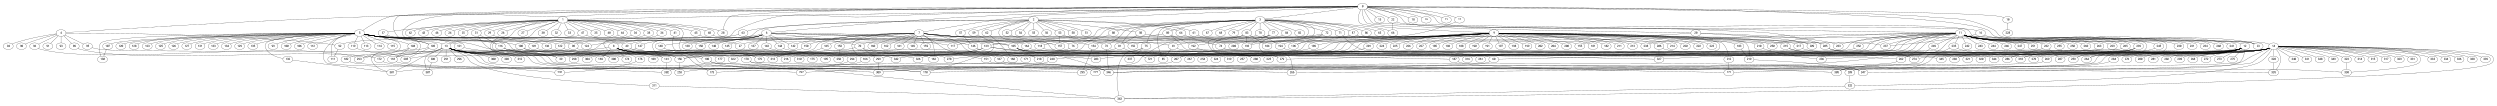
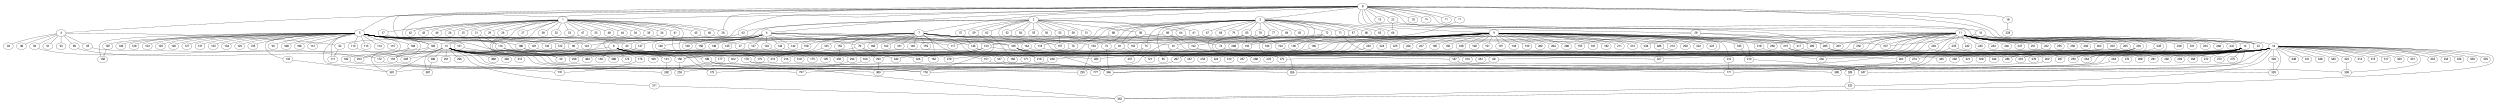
  graph {
    fontname="Roboto Mono"
    node [fontname="Roboto Mono"]
    edge [fontname="Roboto Mono"]
    0
    1
    2
    3
    4
    5
    6
    7
    8
    9
    10
    11
    12
    13
    14
    15
    16
    17
    18
    19
    20
    21
    22
    23
    28
    156
    24
    25
    26
    27
    29
    30
    31
    32
    33
    34
    35
    36
    37
    38
    39
    40
    41
    42
    43
    44
    45
    46
    47
    48
    324
    64
    49
    50
    51
    52
    53
    54
    55
    56
    57
    58
    59
    60
    61
    62
    63
    65
    66
    67
    68
    69
    70
    71
    72
    73
    74
    75
    76
    77
    78
    79
    80
    81
    82
    83
    84
    85
    86
    87
    88
    96
    89
    90
    91
    92
    93
    94
    95
    128
    130
    131
    132
    133
    134
    129
    136
    135
    97
    98
    99
    100
    101
    102
    103
    104
    105
    106
    107
    108
    109
    110
    111
    112
    113
    114
    115
    116
    117
    118
    119
    120
    121
    122
    123
    124
    125
    126
    127
    253
    137
    138
    139
    140
    141
    142
    143
    144
    145
    146
    147
    148
    160
    162
    163
    164
    165
    166
    161
    167
    149
    150
    151
    152
    153
    154
    155
    157
    158
    159
    168
    169
    170
    171
    172
    173
    174
    175
    176
    177
    178
    179
    180
    181
    182
    183
    184
    185
    186
    187
    188
    189
    190
    191
    192
    193
    194
    195
    196
    197
    198
    199
    200
    201
    202
    203
    204
    205
    206
    207
    208
    209
    210
    211
    212
    213
    214
    215
    216
    217
    218
    219
    220
    n224 [label=721]
    222
    223
    224
    225
    226
    227
    228
    256
    258
    259
    260
    261
    262
    257
    264
    265
    266
    263
    229
    230
    231
    232
    233
    234
    235
    236
    237
    238
    239
    240
    241
    242
    243
    244
    245
    246
    247
    248
    249
    250
    251
    252
    254
    255
    267
    268
    269
    270
    271
    272
    273
    274
    275
    276
    277
    278
    279
    280
    281
    282
    283
    284
    285
    286
    287
    288
    289
    290
    291
    292
    293
    294
    295
    296
    297
    298
    299
    300
    301
    302
    303
    304
    305
    306
    307
    308
    309
    310
    311
    312
    313
    314
    315
    316
    317
    318
    319
    320
    321
    322
    323
    325
    326
    327
    328
    329
    330
    331
    332
    333
    334
    335
    336
    338
    339
    340
    341
    342
    343
    344
    345
    346
    347
    348
    349
    337
    0 -- 1
    0 -- 2
    0 -- 3
    0 -- 4
    0 -- 5
    0 -- 6
    0 -- 7
    0 -- 8
    0 -- 9
    0 -- 10
    0 -- 11
    0 -- 12
    0 -- 13
    0 -- 14
    0 -- 15
    0 -- 16
    0 -- 17
    0 -- 18
    0 -- 19
    0 -- 20
    0 -- 21
    0 -- 22
    0 -- 23
    0 -- 28
    0 -- 156
    1 -- 13
    1 -- 28
    1 -- 24
    1 -- 25
    1 -- 26
    1 -- 27
    1 -- 29
    1 -- 30
    1 -- 31
    1 -- 32
    1 -- 33
    1 -- 34
    1 -- 35
    1 -- 36
    1 -- 37
    1 -- 38
    1 -- 39
    1 -- 40
    1 -- 41
    1 -- 42
    1 -- 43
    1 -- 44
    1 -- 45
    1 -- 46
    1 -- 47
    1 -- 48
    1 -- 324
    2 -- 64
    2 -- 49
    2 -- 50
    2 -- 51
    2 -- 52
    2 -- 53
    2 -- 54
    2 -- 55
    2 -- 56
    2 -- 57
    2 -- 58
    2 -- 59
    2 -- 60
    2 -- 61
    2 -- 62
    2 -- 63
    3 -- 65
    3 -- 66
    3 -- 67
    3 -- 68
    3 -- 69
    3 -- 70
    3 -- 71
    3 -- 72
    3 -- 73
    3 -- 74
    3 -- 75
    3 -- 76
    3 -- 77
    3 -- 78
    3 -- 79
    3 -- 80
    3 -- 81
    3 -- 82
    3 -- 83
    3 -- 84
    3 -- 85
    3 -- 86
    3 -- 87
    3 -- 88
    4 -- 96
    4 -- 89
    4 -- 90
    4 -- 91
    4 -- 92
    4 -- 93
    4 -- 94
    4 -- 95
    5 -- 128
    5 -- 130
    5 -- 131
    5 -- 132
    5 -- 133
    5 -- 134
    5 -- 129
    5 -- 136
    5 -- 135
    5 -- 97
    5 -- 98
    5 -- 99
    5 -- 100
    5 -- 101
    5 -- 102
    5 -- 103
    5 -- 104
    5 -- 105
    5 -- 106
    5 -- 107
    5 -- 108
    5 -- 109
    5 -- 110
    5 -- 111
    5 -- 112
    5 -- 113
    5 -- 114
    5 -- 115
    5 -- 116
    5 -- 117
    5 -- 118
    5 -- 119
    5 -- 120
    5 -- 121
    5 -- 122
    5 -- 123
    5 -- 124
    5 -- 125
    5 -- 126
    5 -- 127
    5 -- 253
    6 -- 23
    6 -- 70
    6 -- 124
    6 -- 137
    6 -- 138
    6 -- 139
    6 -- 140
    6 -- 141
    6 -- 142
    6 -- 143
    6 -- 144
    6 -- 145
    6 -- 146
    6 -- 147
    6 -- 148
    7 -- 156
    7 -- 105
    7 -- 142
    7 -- 160
    7 -- 162
    7 -- 163
    7 -- 164
    7 -- 165
    7 -- 166
    7 -- 161
    7 -- 167
    7 -- 149
    7 -- 150
    7 -- 151
    7 -- 152
    7 -- 153
    7 -- 154
    7 -- 155
    7 -- 157
    7 -- 158
    7 -- 159
    8 -- 168
    8 -- 169
    8 -- 170
    8 -- 171
    8 -- 172
    8 -- 173
    8 -- 174
    8 -- 175
    8 -- 176
    8 -- 177
    8 -- 178
    8 -- 179
    8 -- 180
    9 -- 181
    9 -- 182
    9 -- 183
    9 -- 184
    9 -- 185
    9 -- 186
    9 -- 187
    9 -- 188
    9 -- 189
    9 -- 190
    9 -- 191
    9 -- 192
    9 -- 193
    9 -- 194
    9 -- 195
    9 -- 196
    9 -- 197
    9 -- 198
    9 -- 199
    9 -- 200
    9 -- 201
    9 -- 202
    9 -- 203
    9 -- 204
    9 -- 205
    9 -- 206
    9 -- 207
    9 -- 208
    9 -- 209
    9 -- 210
    9 -- 211
    9 -- 212
    9 -- 213
    9 -- 214
    9 -- 215
    9 -- 216
    9 -- 217
    9 -- 218
    9 -- 219
    9 -- 220
    9 -- n224
    9 -- 222
    9 -- 223
    9 -- 224
    9 -- 225
    9 -- 226
    9 -- 227
    10 -- 228
    11 -- 253
    11 -- 256
    11 -- 258
    11 -- 259
    11 -- 260
    11 -- 261
    11 -- 262
    11 -- 257
    11 -- 264
    11 -- 265
    11 -- 266
    11 -- 263
    11 -- 229
    11 -- 230
    11 -- 231
    11 -- 232
    11 -- 233
    11 -- 234
    11 -- 235
    11 -- 236
    11 -- 237
    11 -- 238
    11 -- 239
    11 -- 240
    11 -- 241
    11 -- 242
    11 -- 243
    11 -- 244
    11 -- 245
    11 -- 246
    11 -- 247
    11 -- 248
    11 -- 249
    11 -- 250
    11 -- 251
    11 -- 252
    11 -- 254
    11 -- 255
    12 -- 171
    12 -- 262
    12 -- 267
    12 -- 268
    12 -- 269
    12 -- 270
    12 -- 271
    12 -- 272
    12 -- 273
    12 -- 274
    12 -- 275
    12 -- 276
    12 -- 277
    12 -- 278
    12 -- 279
    12 -- 280
    12 -- 281
    12 -- 282
    12 -- 283
    12 -- 284
    12 -- 285
    12 -- 286
    12 -- 287
    12 -- 288
    12 -- 289
    12 -- 290
    13 -- 39
    13 -- 216
    13 -- 291
    13 -- 292
    13 -- 293
    13 -- 294
    13 -- 295
    13 -- 296
    13 -- 297
    13 -- 298
    13 -- 299
    13 -- 300
    13 -- 301
    13 -- 302
    13 -- 303
    13 -- 304
    13 -- 305
    13 -- 306
    13 -- 307
    13 -- 308
    13 -- 309
    13 -- 310
    13 -- 311
    13 -- 312
    13 -- 313
    14 -- 324
    14 -- 60
    14 -- 314
    14 -- 315
    14 -- 316
    14 -- 317
    14 -- 318
    14 -- 319
    14 -- 320
    14 -- 321
    14 -- 322
    14 -- 323
    14 -- 325
    14 -- 326
    14 -- 327
    14 -- 328
    14 -- 329
    14 -- 330
    14 -- 331
    14 -- 332
    14 -- 333
    14 -- 334
    14 -- 335
    14 -- 336
    14 -- 338
    14 -- 339
    14 -- 340
    14 -- 341
    14 -- 342
    14 -- 343
    14 -- 344
    14 -- 345
    14 -- 346
    14 -- 347
    14 -- 348
    14 -- 349
    16 -- 23
    16 -- 237
    17 -- 118
    20 -- 155
    20 -- 209
    20 -- 233
    22 -- 66
    22 -- 205
    156 -- 253
    29 -- 49
    31 -- 116
    31 -- 308
    34 -- 180
    36 -- 98
    37 -- 103
    38 -- 110
    41 -- 267
    44 -- 122
    45 -- 69
    47 -- 158
    47 -- 174
    48 -- 237
    64 -- 74
    49 -- 248
    50 -- 81
    50 -- 238
    52 -- 76
    53 -- 73
    53 -- 157
    57 -- 146
    59 -- 170
    60 -- 170
    61 -- 200
    62 -- 168
    63 -- 92
    69 -- 85
    69 -- 261
    70 -- 109
    70 -- 163
    70 -- 299
    71 -- 320
    72 -- 117
    72 -- 196
    72 -- 266
    73 -- 346
    74 -- 345
    75 -- 168
-   75 -- 343
    75 -- 337
    76 -- 166
    77 -- 193
    77 -- 279
    77 -- 309
    78 -- 139
    78 -- 194
    80 -- 154
    80 -- 192
    80 -- 327
    81 -- n224
    81 -- 313
    83 -- 97
    83 -- 152
    83 -- 184
    83 -- 193
    84 -- 279
    87 -- 105
    87 -- 250
    88 -- 156
    96 -- 293
    89 -- 172
    92 -- 111
    95 -- 322
    132 -- 301
    136 -- 326
    98 -- 262
    101 -- 256
    102 -- 170
    103 -- 285
    103 -- 301
    104 -- 110
    104 -- 293
    105 -- 218
    105 -- 288
    105 -- 316
    105 -- 325
    105 -- 346
    107 -- 130
    108 -- 195
    108 -- 342
    110 -- 289
    116 -- 156
    116 -- 141
    118 -- 187
    119 -- 285
    121 -- 169
    122 -- 278
    139 -- 175
    139 -- 203
-   139 -- 207
    139 -- 308
    141 -- 302
    143 -- 254
    144 -- 319
    146 -- 218
    147 -- 298
    148 -- 179
-   164 -- 274
+   164 -- 257
    165 -- 313
    166 -- 173
    167 -- 330
    150 -- 304
    151 -- 347
    153 -- 256
    154 -- 295
    172 -- 346
    176 -- 292
    178 -- 266
    178 -- 343
    180 -- 277
    180 -- 335
    183 -- 219
    187 -- 271
    189 -- 310
    192 -- 288
    194 -- 321
    201 -- 207
    205 -- 270
    205 -- 283
    206 -- 327
    206 -- 344
    207 -- 301
    210 -- 236
    212 -- 271
    215 -- 274
    215 -- 286
    217 -- 318
    219 -- 347
    262 -- 295
    265 -- 286
    232 -- 283
    232 -- 287
    235 -- 269
    235 -- 305
    239 -- 259
    239 -- 294
    239 -- 318
    245 -- 264
    248 -- 297
    249 -- 274
    252 -- 299
    269 -- 346
    284 -- 305
    289 -- 332
    294 -- 302
    299 -- 309
    306 -- 307
    311 -- 343
    323 -- 330
    328 -- 335
    332 -- 343
  }
